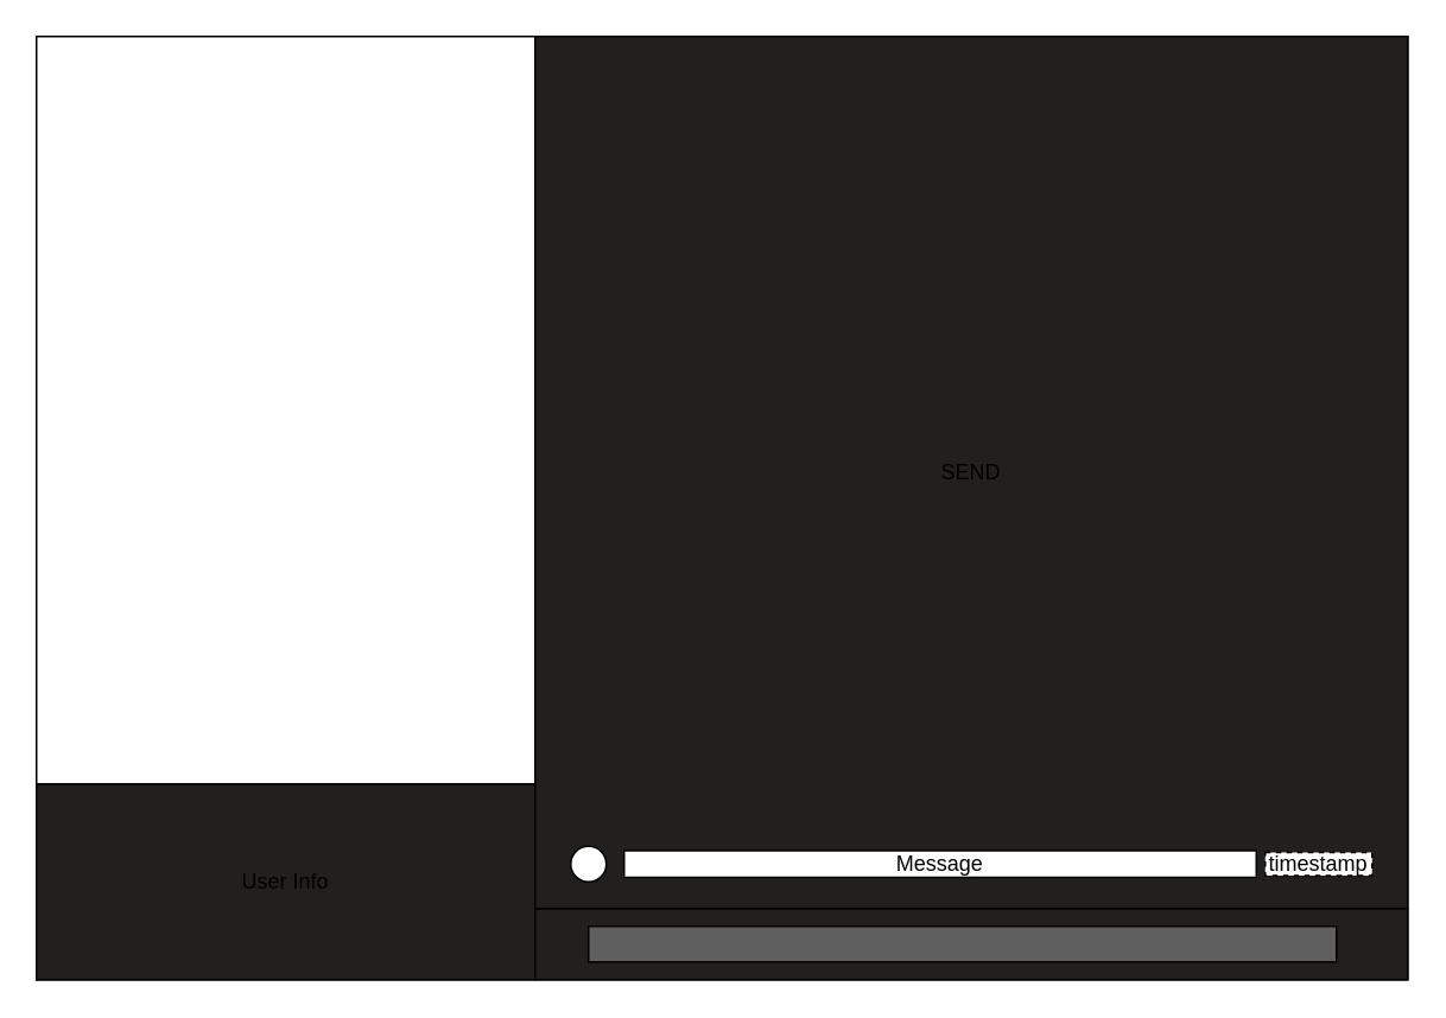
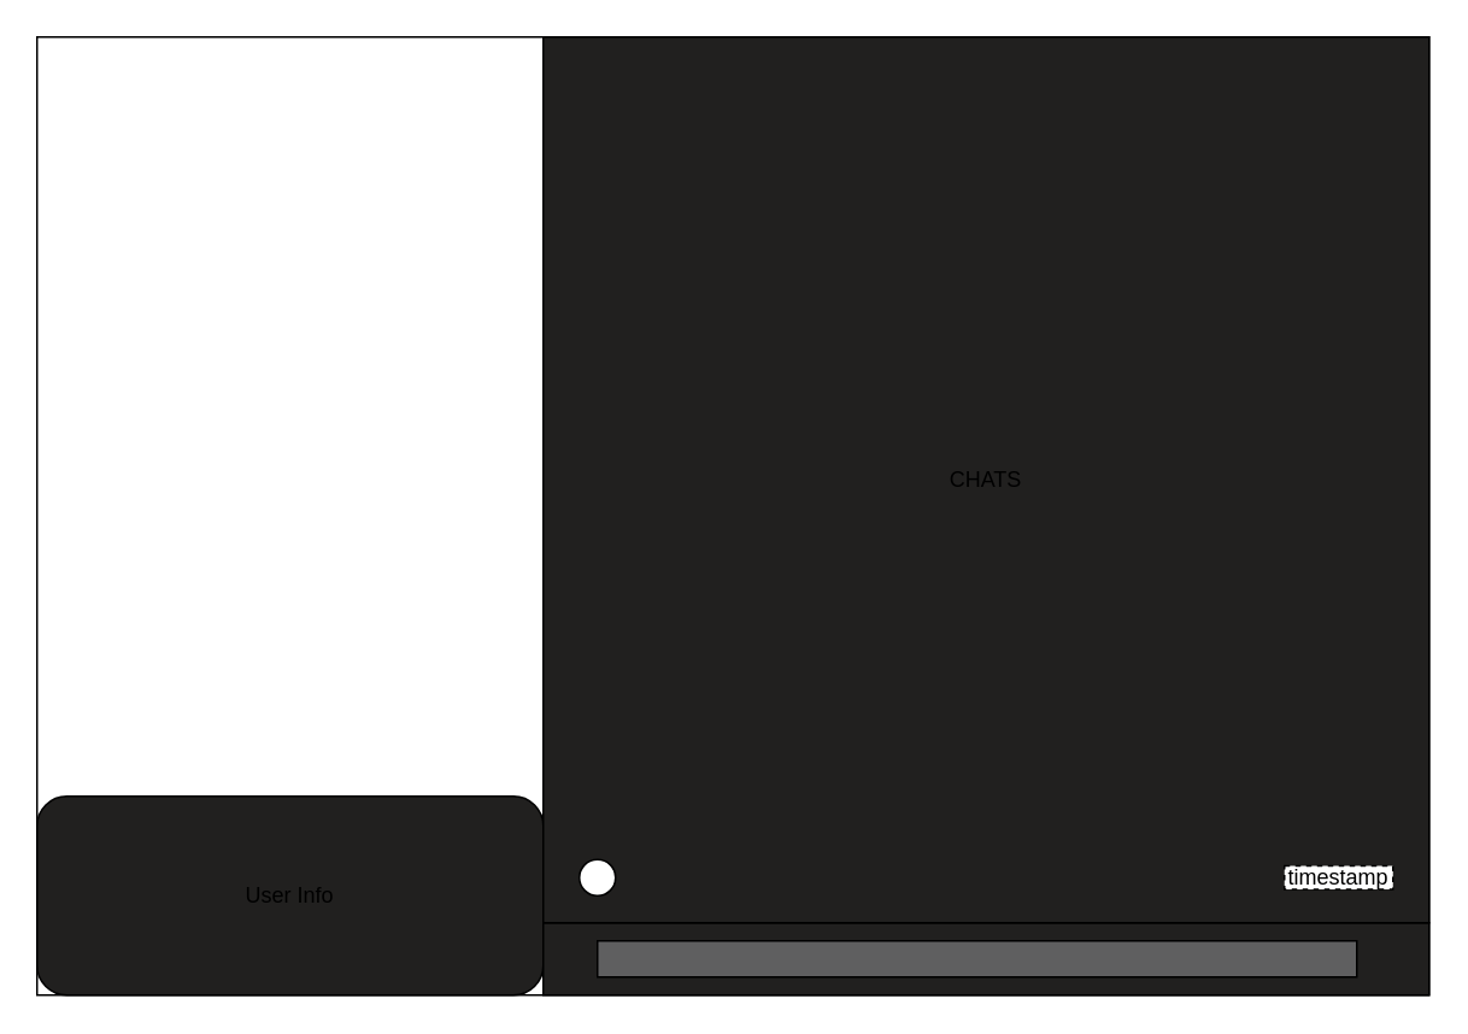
  <mxCell id="0" />
  <mxCell id="1" parent="0" />
  <mxCell id="2" value="" style="rounded=0;whiteSpace=wrap;html=1;" parent="1" vertex="1"><mxGeometry x="20" y="20" width="770" height="530" as="geometry" /></mxCell>
- <mxCell id="3" value="User Info" style="rounded=0;whiteSpace=wrap;html=1;fillColor=#21201F;" parent="1" vertex="1"><mxGeometry x="20" y="440" width="280" height="110" as="geometry" /></mxCell>
+ <mxCell id="3" value="User Info" style="whiteSpace=wrap;html=1;fillColor=#21201F;rounded=1;" parent="1" vertex="1"><mxGeometry x="20" y="440" width="280" height="110" as="geometry" /></mxCell>
  <mxCell id="4" value="SEND CHATS" style="rounded=0;whiteSpace=wrap;html=1;fillColor=#21201F;" parent="1" vertex="1"><mxGeometry x="300" y="510" width="490" height="40" as="geometry" /></mxCell>
- <mxCell id="5" value="SEND" style="rounded=0;whiteSpace=wrap;html=1;fillColor=#21201F;" parent="1" vertex="1"><mxGeometry x="300" y="20" width="490" height="490" as="geometry" /></mxCell>
+ <mxCell id="5" value="CHATS" style="rounded=0;whiteSpace=wrap;html=1;fillColor=#21201F;" parent="1" vertex="1"><mxGeometry x="300" y="20" width="490" height="490" as="geometry" /></mxCell>
  <mxCell id="6" value="" style="ellipse;whiteSpace=wrap;html=1;aspect=fixed;" parent="1" vertex="1"><mxGeometry x="320" y="475" width="20" height="20" as="geometry" /></mxCell>
- <mxCell id="7" value="Message" style="rounded=0;whiteSpace=wrap;html=1;" parent="1" vertex="1"><mxGeometry x="350" y="477.5" width="355" height="15" as="geometry" /></mxCell>
  <mxCell id="8" value="timestamp" style="rounded=0;whiteSpace=wrap;html=1;dashed=1;" parent="1" vertex="1"><mxGeometry x="710" y="478.5" width="60" height="13" as="geometry" /></mxCell>
  <mxCell id="9" value="" style="rounded=0;whiteSpace=wrap;html=1;fillColor=#5F5F60;" vertex="1" parent="1"><mxGeometry x="330" y="520" width="420" height="20" as="geometry" /></mxCell>
  <mxCell id="10" value="" style="shape=image;html=1;verticalAlign=top;verticalLabelPosition=bottom;labelBackgroundColor=#0B6E4F;imageAspect=0;aspect=fixed;image=https://cdn1.iconfinder.com/data/icons/material-core/23/send-128.png;fillColor=#5F5F60;imageBackground=none;" vertex="1" parent="1"><mxGeometry x="750" y="515" width="30" height="30" as="geometry" /></mxCell>
